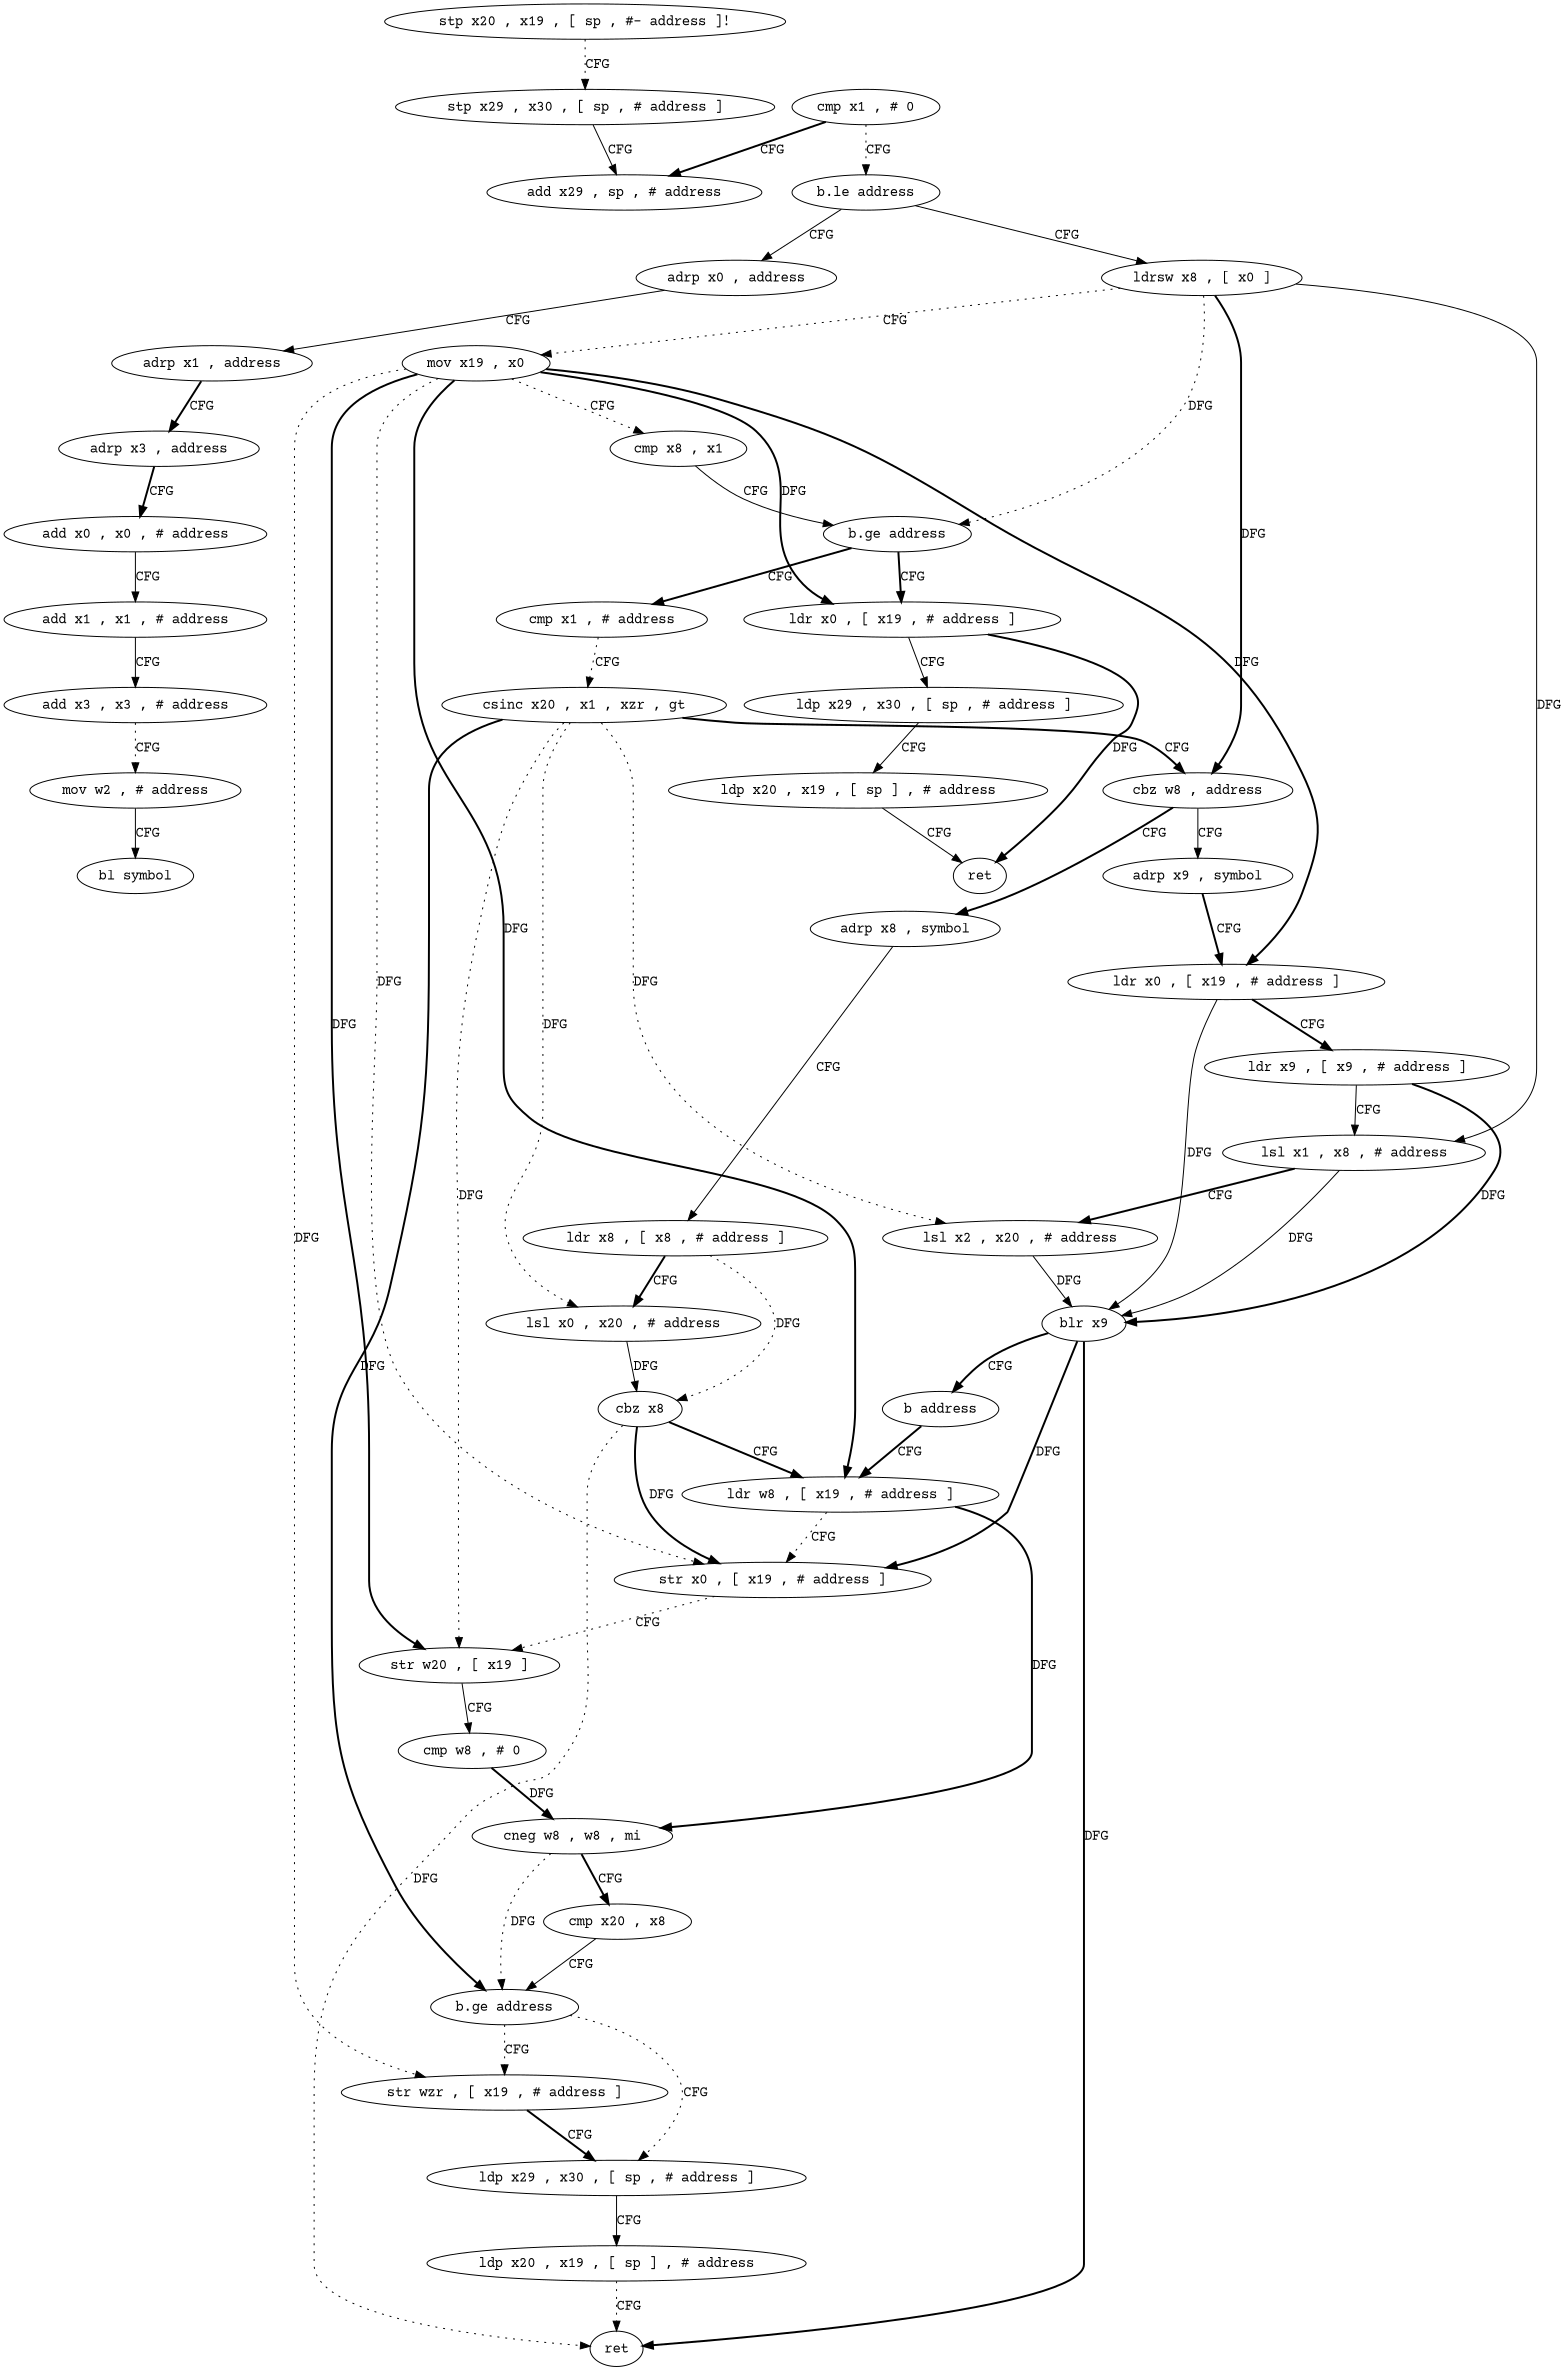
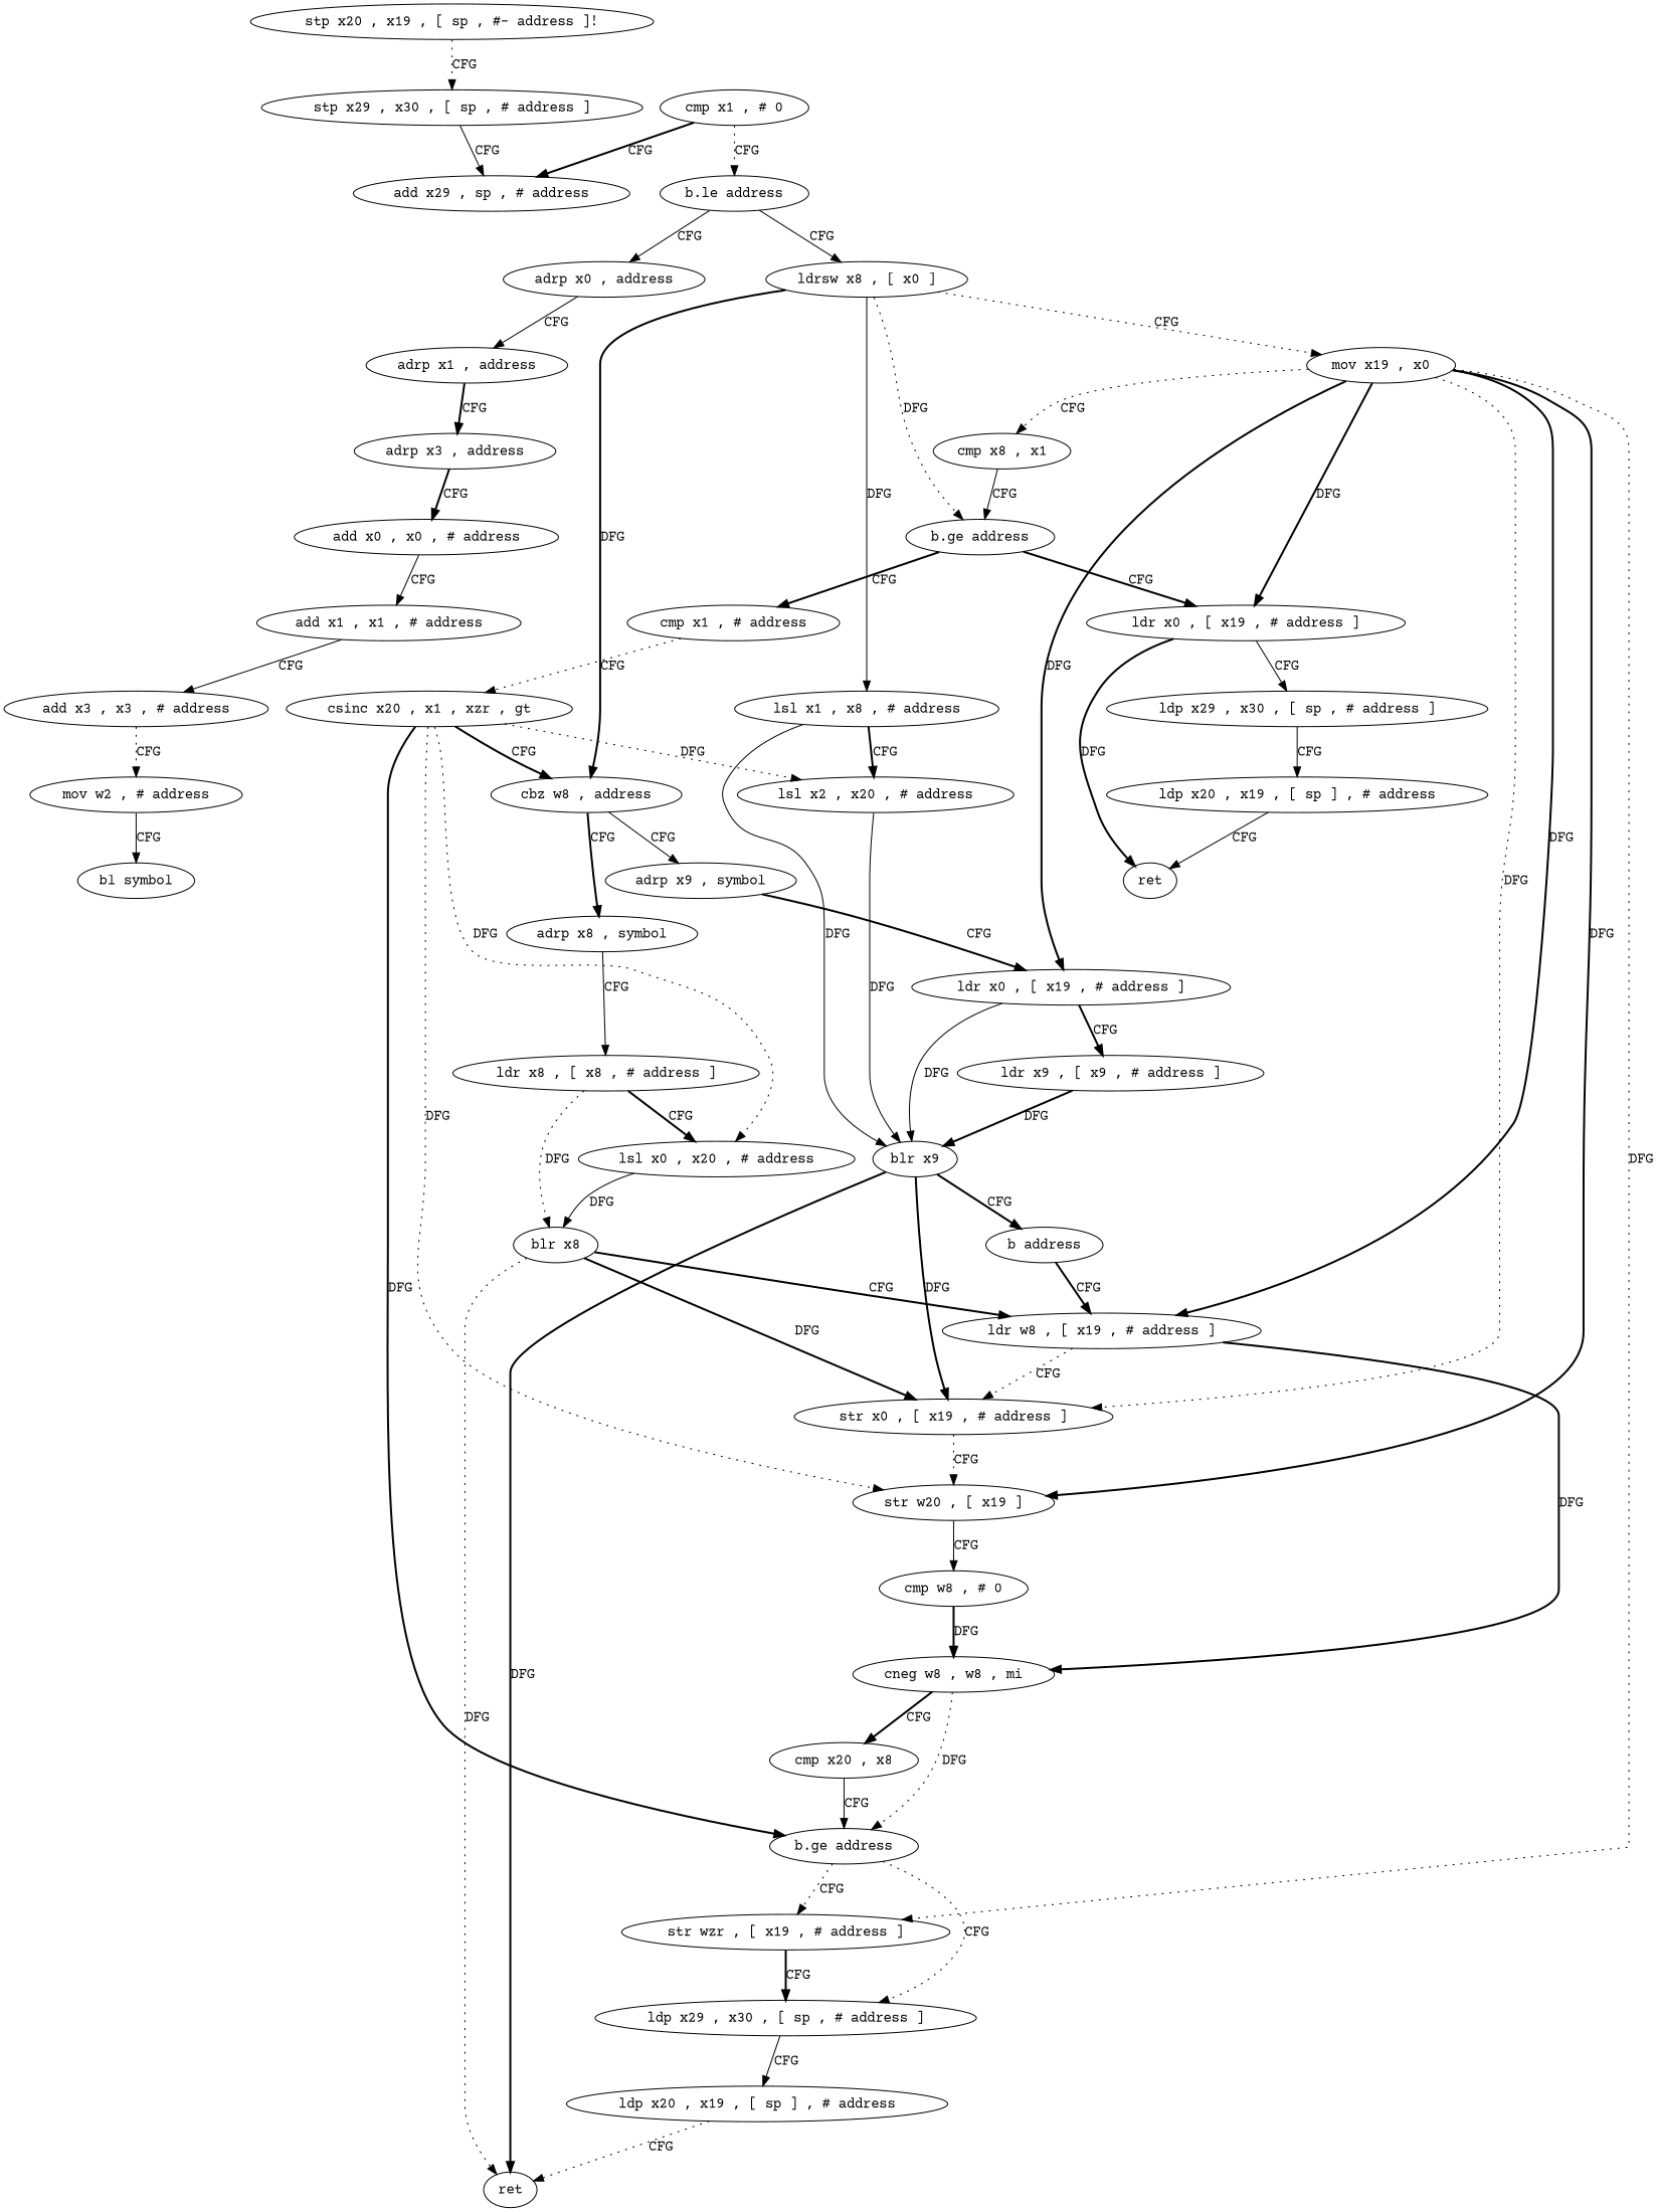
  digraph {
    fontname="Courier Prime"
    node [fontname="Courier Prime"]
    edge [fontname="Courier Prime" style=bold]
    n1 [label="stp x20 , x19 , [ sp , #- address ]!"]
    n2 [label="stp x29 , x30 , [ sp , # address ]"]
    n3 [label="add x29 , sp , # address"]
    n4 [label="cmp x1 , # 0"]
    n5 [label="b.le address"]
    n6 [label="adrp x0 , address"]
    n7 [label="ldrsw x8 , [ x0 ]"]
    n8 [label="adrp x1 , address"]
    n9 [label="mov x19 , x0"]
    n10 [label="b.ge address"]
    n11 [label="cbz w8 , address"]
    n12 [label="lsl x1 , x8 , # address"]
    n13 [label="adrp x3 , address"]
    n14 [label="cmp x8 , x1"]
    n15 [label="ldr x0 , [ x19 , # address ]"]
    n16 [label="ldr w8 , [ x19 , # address ]"]
    n17 [label="ldr x0 , [ x19 , # address ]"]
    n18 [label="str wzr , [ x19 , # address ]"]
    n19 [label="str x0 , [ x19 , # address ]"]
    n20 [label="str w20 , [ x19 ]"]
    n21 [label="cmp x1 , # address"]
    n22 [label="adrp x8 , symbol"]
    n23 [label="adrp x9 , symbol"]
    n24 [label="lsl x2 , x20 , # address"]
    n25 [label="blr x9"]
    n26 [label="add x0 , x0 , # address"]
    n27 [label="add x1 , x1 , # address"]
    n28 [label="add x3 , x3 , # address"]
    n29 [label="mov w2 , # address"]
    n30 [label="bl symbol"]
    n31 [label="ldp x29 , x30 , [ sp , # address ]"]
    n32 [label=ret]
    n33 [label="cneg w8 , w8 , mi"]
    n34 [label="ldr x9 , [ x9 , # address ]"]
    n35 [label="ldp x29 , x30 , [ sp , # address ]"]
    n36 [label="cmp w8 , # 0"]
    n37 [label="csinc x20 , x1 , xzr , gt"]
    n38 [label="ldp x20 , x19 , [ sp ] , # address"]
    n39 [label="lsl x0 , x20 , # address"]
    n40 [label="b.ge address"]
-   n41 [label="cbz x8"]
+   n41 [label="blr x8"]
    n42 [label="ldr x8 , [ x8 , # address ]"]
    n43 [label=ret]
    n44 [label="cmp x20 , x8"]
    n45 [label="b address"]
    n46 [label="ldp x20 , x19 , [ sp ] , # address"]
    n1 -> n2 [label=CFG style=dotted]
    n2 -> n3 [label=CFG style=solid]
    n4 -> n3 [label=CFG]
    n4 -> n5 [label=CFG style=dotted]
    n5 -> n6 [label=CFG style=solid]
    n5 -> n7 [label=CFG style=solid]
    n6 -> n8 [label=CFG style=solid]
    n7 -> n9 [label=CFG style=dotted]
    n7 -> n10 [label=DFG style=dotted]
    n7 -> n11 [label=DFG]
    n7 -> n12 [label=DFG style=solid]
    n8 -> n13 [label=CFG]
    n9 -> n14 [label=CFG style=dotted]
    n9 -> n15 [label=DFG]
    n9 -> n16 [label=DFG]
    n9 -> n17 [label=DFG]
    n9 -> n18 [label=DFG style=dotted]
    n9 -> n19 [label=DFG style=dotted]
    n9 -> n20 [label=DFG]
    n10 -> n15 [label=CFG]
    n10 -> n21 [label=CFG]
    n11 -> n22 [label=CFG]
    n11 -> n23 [label=CFG style=solid]
    n12 -> n24 [label=CFG]
    n12 -> n25 [label=DFG style=solid]
    n13 -> n26 [label=CFG]
    n14 -> n10 [label=CFG style=solid]
    n15 -> n31 [label=CFG style=solid]
    n15 -> n32 [label=DFG]
    n16 -> n19 [label=CFG style=dotted]
    n16 -> n33 [label=DFG]
    n17 -> n25 [label=DFG style=solid]
    n17 -> n34 [label=CFG]
    n18 -> n35 [label=CFG]
    n19 -> n20 [label=CFG style=dotted]
    n20 -> n36 [label=CFG style=solid]
    n21 -> n37 [label=CFG style=dotted]
    n22 -> n42 [label=CFG style=solid]
    n23 -> n17 [label=CFG]
    n24 -> n25 [label=DFG style=solid]
    n25 -> n19 [label=DFG]
    n25 -> n43 [label=DFG]
    n25 -> n45 [label=CFG]
    n26 -> n27 [label=CFG style=solid]
    n27 -> n28 [label=CFG style=solid]
    n28 -> n29 [label=CFG style=dotted]
    n29 -> n30 [label=CFG style=solid]
    n31 -> n38 [label=CFG style=solid]
    n33 -> n40 [label=DFG style=dotted]
    n33 -> n44 [label=CFG]
-   n34 -> n12 [label=CFG style=solid]
    n34 -> n25 [label=DFG]
    n35 -> n46 [label=CFG style=solid]
    n36 -> n33 [label=DFG]
    n37 -> n11 [label=CFG]
    n37 -> n20 [label=DFG style=dotted]
    n37 -> n24 [label=DFG style=dotted]
    n37 -> n39 [label=DFG style=dotted]
    n37 -> n40 [label=DFG]
    n38 -> n32 [label=CFG style=solid]
    n39 -> n41 [label=DFG style=solid]
    n40 -> n18 [label=CFG style=dotted]
    n40 -> n35 [label=CFG style=dotted]
    n41 -> n16 [label=CFG]
    n41 -> n19 [label=DFG]
    n41 -> n43 [label=DFG style=dotted]
    n42 -> n39 [label=CFG]
    n42 -> n41 [label=DFG style=dotted]
    n44 -> n40 [label=CFG style=solid]
    n45 -> n16 [label=CFG]
    n46 -> n43 [label=CFG style=dotted]
  }
